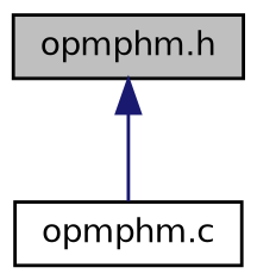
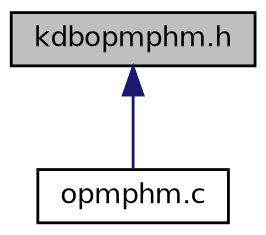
  digraph {
    node [color=black fontname=Helvetica fontsize=10 shape=record style=filled]
-   n1 [fillcolor=grey75 fontcolor=black height=0.2 label="opmphm.h" width=0.4]
+   n1 [fillcolor=grey75 fontcolor=black height=0.2 label="kdbopmphm.h" width=0.4]
    n2 [fillcolor=white height=0.2 label="opmphm.c" width=0.4]
    n1 -> n2 [color=midnightblue dir=back fontname=Helvetica fontsize=10 labelfontname=Helvetica labelfontsize=10 style=solid]
  }
